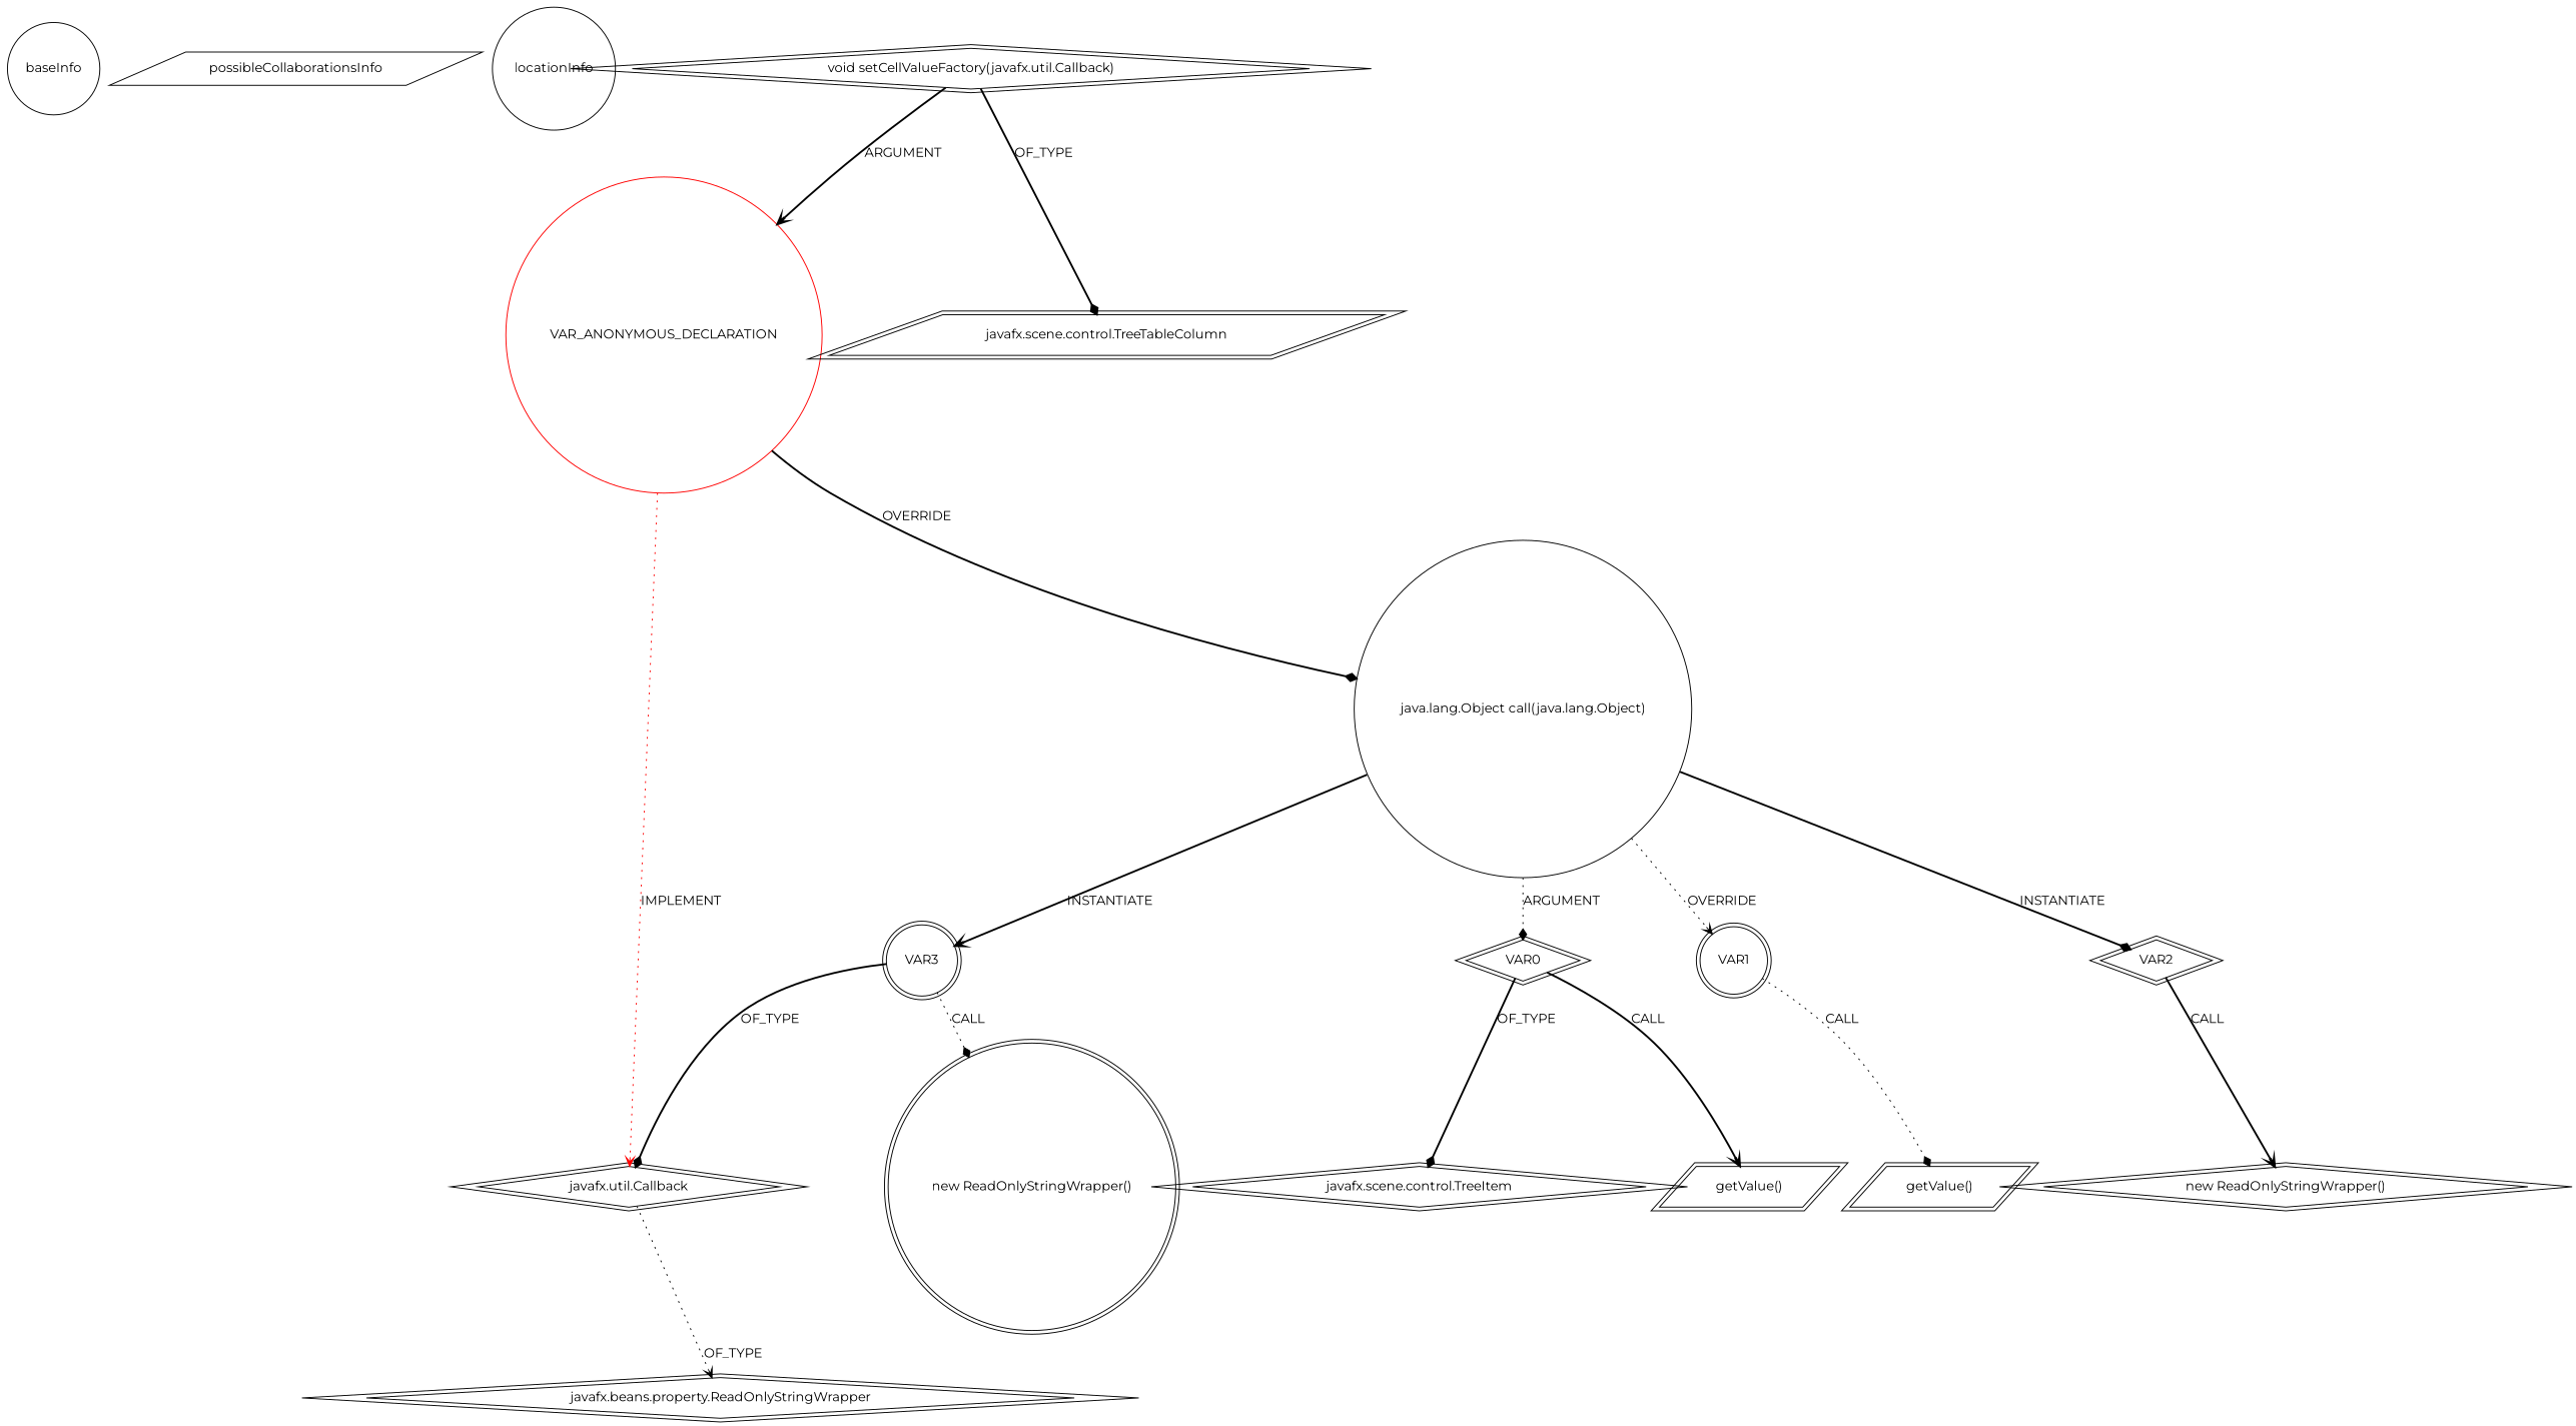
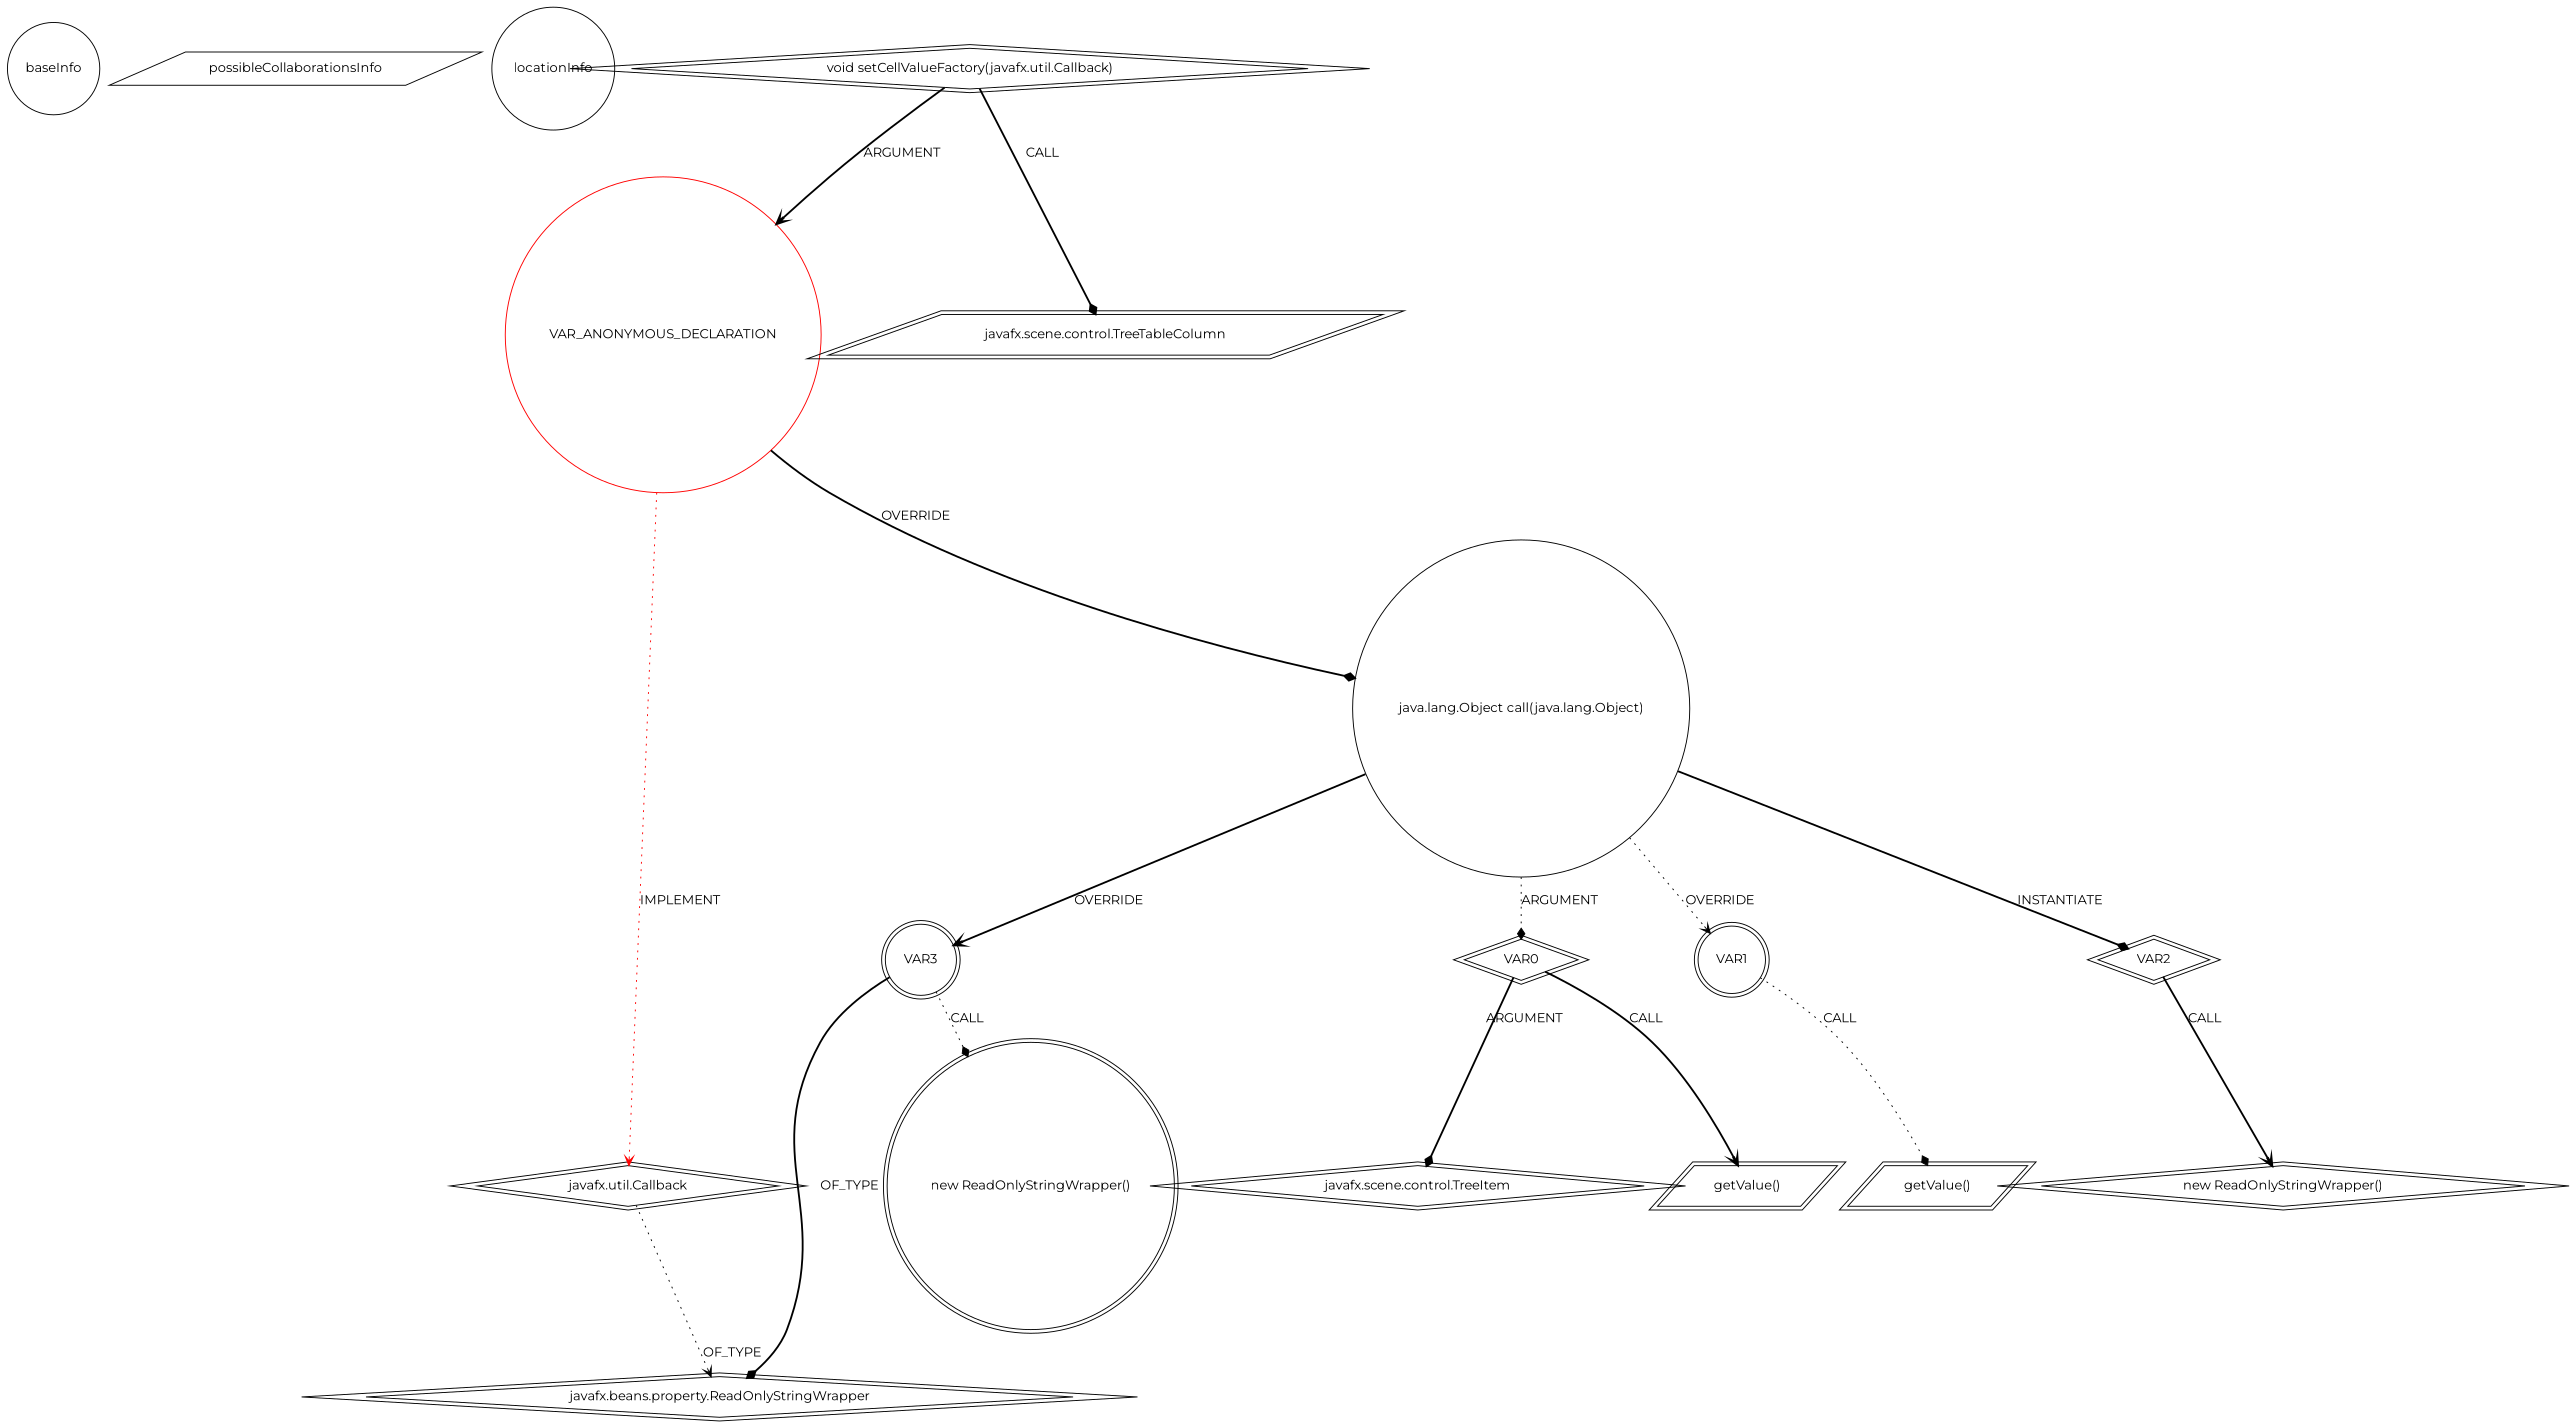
  digraph {
    fontname=Montserrat
    node [fontname=Montserrat shape=circle isFrameworkType=true vertexType=VARIABLE_EXPRESION peripheries=2]
    edge [arrowhead=diamond fontname=Montserrat style=bold]
    baseInfo [category=extension_graph graphId=3994 isAnonymous=true possibleRelation=false isFrameworkType="" vertexType="" peripheries=""]
    possibleCollaborationsInfo [shape=parallelogram isFrameworkType="" vertexType="" peripheries=""]
    locationInfo [contextSignature="void start(javafx.stage.Stage)" filePath="/ranganathankm-blog/blog-master/javafx-sample-treetable/src/main/java/com/blogspot/javanbswing/javafx/treetable/TreeTableViewSample.java" graphId=3994 projectName="ranganathankm-blog" isFrameworkType="" vertexType="" peripheries=""]
    n4 [color=red isFrameworkType=false label=VAR_ANONYMOUS_DECLARATION vertexType=ROOT_ANONYMOUS_DECLARATION peripheries=""]
    n5 [label="javafx.util.Callback" shape=diamond vertexType=FRAMEWORK_INTERFACE_TYPE]
    n6 [isFrameworkType=false label="java.lang.Object call(java.lang.Object)" vertexType=OVERRIDING_METHOD_DECLARATION peripheries=""]
    n7 [label="javafx.beans.property.ReadOnlyStringWrapper" shape=diamond vertexType=FRAMEWORK_CLASS_TYPE]
    n8 [label=VAR0 shape=diamond]
    n9 [label=VAR1]
    n10 [label=VAR2 shape=diamond]
    n11 [label=VAR3]
    n12 [label="void setCellValueFactory(javafx.util.Callback)" shape=diamond vertexType=OUTSIDE_CALL]
    n13 [label="javafx.scene.control.TreeTableColumn" shape=parallelogram vertexType=FRAMEWORK_CLASS_TYPE]
    n14 [label="javafx.scene.control.TreeItem" shape=diamond vertexType=FRAMEWORK_CLASS_TYPE]
    n15 [label="getValue()" shape=parallelogram vertexType=INSIDE_CALL]
    n16 [label="getValue()" shape=parallelogram vertexType=INSIDE_CALL]
    n17 [label="new ReadOnlyStringWrapper()" shape=diamond vertexType=CONSTRUCTOR_CALL]
    n18 [label="new ReadOnlyStringWrapper()" vertexType=CONSTRUCTOR_CALL]
    n4 -> n5 [arrowhead=vee color=red label=IMPLEMENT style=dotted]
    n4 -> n6 [label=OVERRIDE]
    n5 -> n7 [arrowhead=vee label=OF_TYPE style=dotted]
    n6 -> n8 [label=ARGUMENT style=dotted]
    n6 -> n9 [arrowhead=vee label=OVERRIDE style=dotted]
    n6 -> n10 [label=INSTANTIATE]
-   n6 -> n11 [arrowhead=vee label=INSTANTIATE]
-   n8 -> n14 [label=OF_TYPE]
+   n6 -> n11 [arrowhead=vee label=OVERRIDE]
+   n8 -> n14 [label=ARGUMENT]
    n8 -> n15 [arrowhead=vee label=CALL]
    n9 -> n16 [label=CALL style=dotted]
    n10 -> n17 [arrowhead=vee label=CALL]
-   n11 -> n5 [label=OF_TYPE]
+   n11 -> n7 [label=OF_TYPE]
    n11 -> n18 [label=CALL style=dotted]
    n12 -> n4 [arrowhead=vee label=ARGUMENT]
-   n12 -> n13 [label=OF_TYPE]
+   n12 -> n13 [label=CALL]
  }
